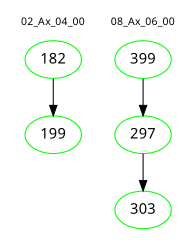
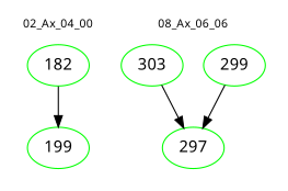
  digraph {
    fontname="Noto Sans"
    node [color=green fontname="Noto Sans"]
    edge [color=black fontname="Noto Sans"]
    n1 [label=182]
    n2 [label=199]
-   n3 [label=399]
+   n3 [label=299]
    n4 [label=297]
    n5 [label=303]
    subgraph cluster_1 {
      color=white
      fontsize=10
      label="02_Ax_04_00"
      n1
      n2
    }
    subgraph cluster_2 {
      color=white
      fontsize=10
-     label="08_Ax_06_00"
+     label="08_Ax_06_06"
      n3
      n4
      n5
    }
    n1 -> n2
    n3 -> n4
-   n4 -> n5
+   n5 -> n4
  }
